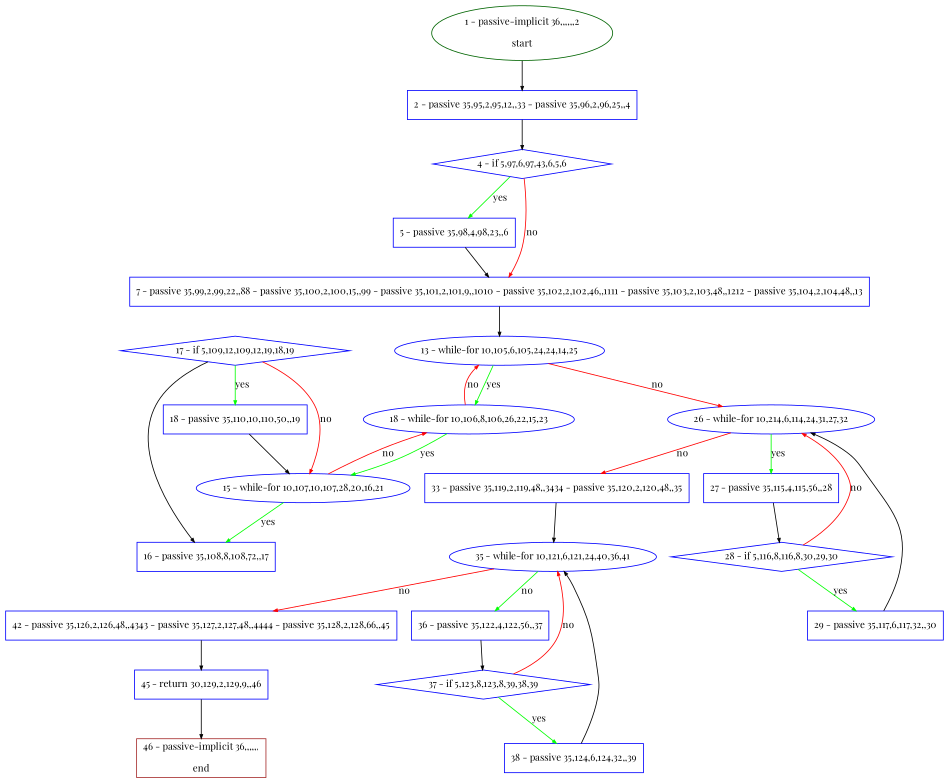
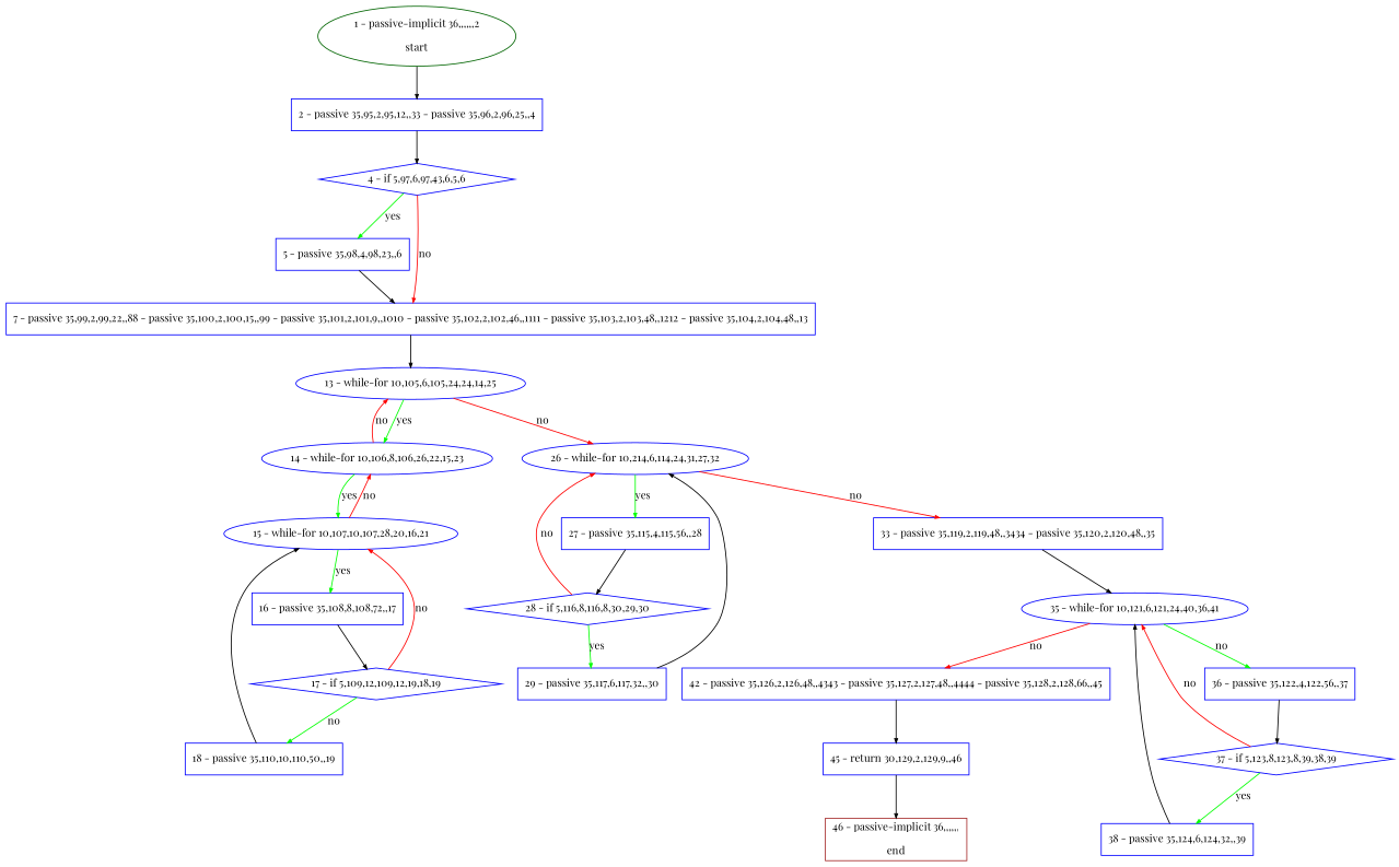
  digraph {
    bgcolor=white
    compound=true
    fillcolor="#FFFFCC"
    fontname="Playfair Display"
    fontsize=12
    pack=true
    packmode=clust
    style="rounded,filled"
    node [color="#0000ff" compound=true fillcolor="#ffffff" fixedsize=false fontname="Playfair Display" fontsize=12 node_initialized=no shape=box style=filled]
    edge [arrowhead=normal arrowsize=0.5 arrowtail=none color="#000000" compound=true dir=forward fontcolor=black fontname="Playfair Display" fontsize=12]
    n1 [label="2 - passive 35,95,2,95,12,,33 - passive 35,96,2,96,25,,4"]
    n2 [label="4 - if 5,97,6,97,43,6,5,6" shape=diamond]
    n3 [label="5 - passive 35,98,4,98,23,,6"]
    n4 [label="7 - passive 35,99,2,99,22,,88 - passive 35,100,2,100,15,,99 - passive 35,101,2,101,9,,1010 - passive 35,102,2,102,46,,1111 - passive 35,103,2,103,48,,1212 - passive 35,104,2,104,48,,13"]
    n5 [color="#006400" label="1 - passive-implicit 36,,,,,,2\n\nstart" shape=ellipse]
    n6 [label="13 - while-for 10,105,6,105,24,24,14,25" shape=oval]
-   n7 [label="18 - while-for 10,106,8,106,26,22,15,23" shape=oval]
+   n7 [label="14 - while-for 10,106,8,106,26,22,15,23" shape=oval]
    n8 [label="26 - while-for 10,214,6,114,24,31,27,32" shape=oval]
    n9 [label="15 - while-for 10,107,10,107,28,20,16,21" shape=oval]
    n10 [label="27 - passive 35,115,4,115,56,,28"]
    n11 [label="33 - passive 35,119,2,119,48,,3434 - passive 35,120,2,120,48,,35"]
    n12 [label="16 - passive 35,108,8,108,72,,17"]
    n13 [label="28 - if 5,116,8,116,8,30,29,30" shape=diamond]
    n14 [label="35 - while-for 10,121,6,121,24,40,36,41" shape=oval]
    n15 [label="17 - if 5,109,12,109,12,19,18,19" shape=diamond]
    n16 [label="18 - passive 35,110,10,110,50,,19"]
    n17 [label="29 - passive 35,117,6,117,32,,30"]
    n18 [label="36 - passive 35,122,4,122,56,,37"]
    n19 [label="42 - passive 35,126,2,126,48,,4343 - passive 35,127,2,127,48,,4444 - passive 35,128,2,128,66,,45"]
    n20 [label="37 - if 5,123,8,123,8,39,38,39" shape=diamond]
    n21 [label="45 - return 30,129,2,129,9,,46"]
    n22 [label="38 - passive 35,124,6,124,32,,39"]
    n23 [color="#a52a2a" label="46 - passive-implicit 36,,,,,,\n\nend"]
    n1 -> n2
    n2 -> n3 [color="#00ff00" label=yes]
    n2 -> n4 [color="#ff0000" label=no]
    n3 -> n4
    n4 -> n6
    n5 -> n1
    n6 -> n7 [color="#00ff00" label=yes]
    n6 -> n8 [color="#ff0000" label=no]
    n7 -> n6 [color="#ff0000" label=no]
    n7 -> n9 [color="#00ff00" label=yes]
    n8 -> n10 [color="#00ff00" label=yes]
    n8 -> n11 [color="#ff0000" label=no]
    n9 -> n7 [color="#ff0000" label=no]
    n9 -> n12 [color="#00ff00" label=yes]
    n10 -> n13
    n11 -> n14
-   n15 -> n12
+   n12 -> n15
    n13 -> n8 [color="#ff0000" label=no]
    n13 -> n17 [color="#00ff00" label=yes]
    n14 -> n18 [color="#00ff00" label=no]
    n14 -> n19 [color="#ff0000" label=no]
    n15 -> n9 [color="#ff0000" label=no]
-   n15 -> n16 [color="#00ff00" label=yes]
+   n15 -> n16 [color="#00ff00" label=no]
    n16 -> n9
    n17 -> n8
    n18 -> n20
    n19 -> n21
    n20 -> n14 [color="#ff0000" label=no]
    n20 -> n22 [color="#00ff00" label=yes]
    n21 -> n23
    n22 -> n14
  }
